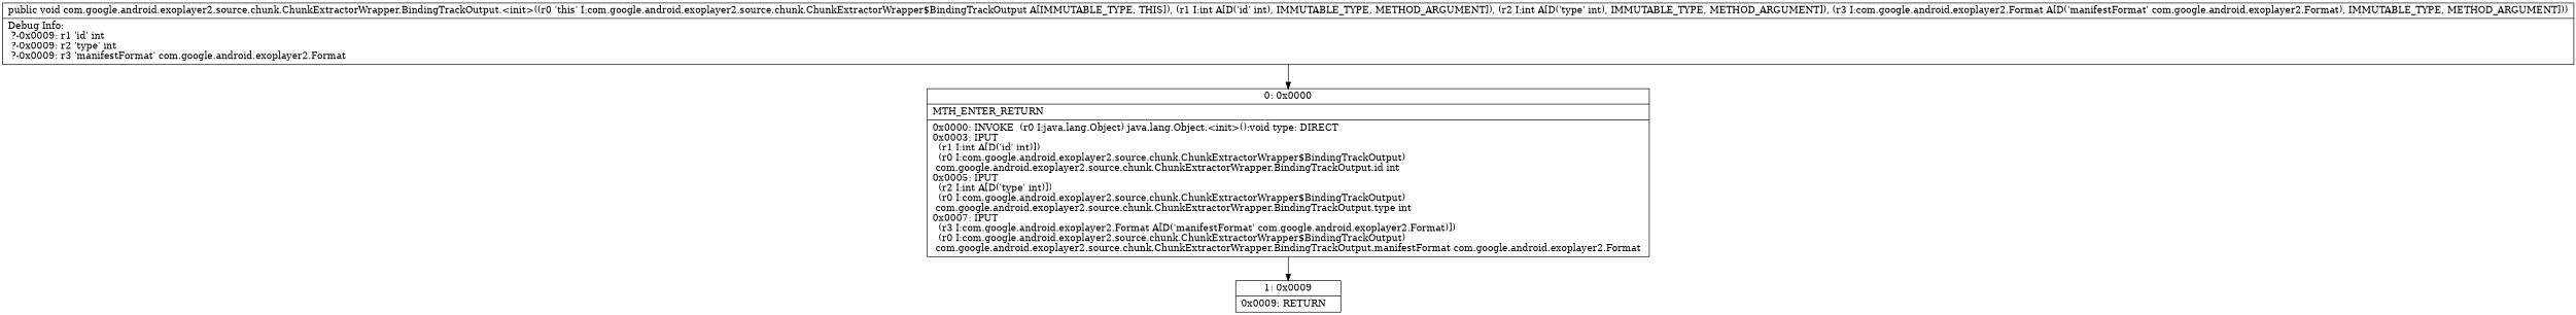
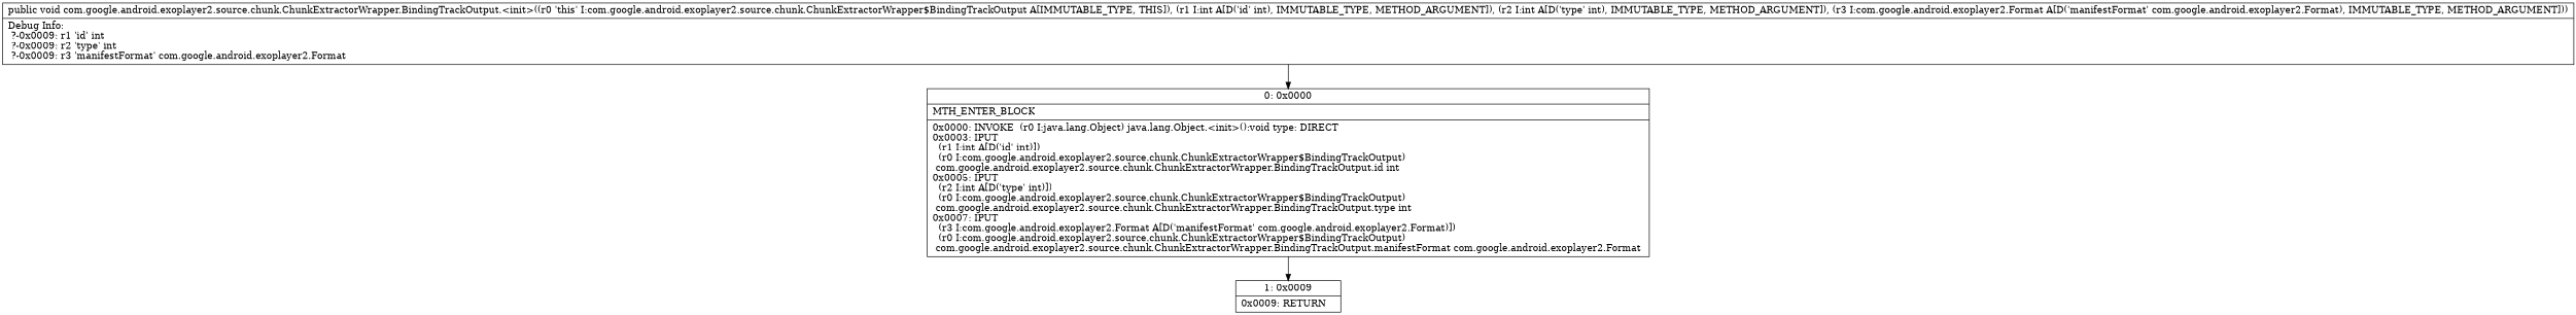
  digraph {
    node [shape=record]
-   n1 [label="{0\:\ 0x0000|MTH_ENTER_RETURN\l|0x0000: INVOKE  (r0 I:java.lang.Object) java.lang.Object.\<init\>():void type: DIRECT \l0x0003: IPUT  \l  (r1 I:int A[D('id' int)])\l  (r0 I:com.google.android.exoplayer2.source.chunk.ChunkExtractorWrapper$BindingTrackOutput)\l com.google.android.exoplayer2.source.chunk.ChunkExtractorWrapper.BindingTrackOutput.id int \l0x0005: IPUT  \l  (r2 I:int A[D('type' int)])\l  (r0 I:com.google.android.exoplayer2.source.chunk.ChunkExtractorWrapper$BindingTrackOutput)\l com.google.android.exoplayer2.source.chunk.ChunkExtractorWrapper.BindingTrackOutput.type int \l0x0007: IPUT  \l  (r3 I:com.google.android.exoplayer2.Format A[D('manifestFormat' com.google.android.exoplayer2.Format)])\l  (r0 I:com.google.android.exoplayer2.source.chunk.ChunkExtractorWrapper$BindingTrackOutput)\l com.google.android.exoplayer2.source.chunk.ChunkExtractorWrapper.BindingTrackOutput.manifestFormat com.google.android.exoplayer2.Format \l}"]
+   n1 [label="{0\:\ 0x0000|MTH_ENTER_BLOCK\l|0x0000: INVOKE  (r0 I:java.lang.Object) java.lang.Object.\<init\>():void type: DIRECT \l0x0003: IPUT  \l  (r1 I:int A[D('id' int)])\l  (r0 I:com.google.android.exoplayer2.source.chunk.ChunkExtractorWrapper$BindingTrackOutput)\l com.google.android.exoplayer2.source.chunk.ChunkExtractorWrapper.BindingTrackOutput.id int \l0x0005: IPUT  \l  (r2 I:int A[D('type' int)])\l  (r0 I:com.google.android.exoplayer2.source.chunk.ChunkExtractorWrapper$BindingTrackOutput)\l com.google.android.exoplayer2.source.chunk.ChunkExtractorWrapper.BindingTrackOutput.type int \l0x0007: IPUT  \l  (r3 I:com.google.android.exoplayer2.Format A[D('manifestFormat' com.google.android.exoplayer2.Format)])\l  (r0 I:com.google.android.exoplayer2.source.chunk.ChunkExtractorWrapper$BindingTrackOutput)\l com.google.android.exoplayer2.source.chunk.ChunkExtractorWrapper.BindingTrackOutput.manifestFormat com.google.android.exoplayer2.Format \l}"]
    n2 [label="{1\:\ 0x0009|0x0009: RETURN   \l}"]
    n3 [label="{public void com.google.android.exoplayer2.source.chunk.ChunkExtractorWrapper.BindingTrackOutput.\<init\>((r0 'this' I:com.google.android.exoplayer2.source.chunk.ChunkExtractorWrapper$BindingTrackOutput A[IMMUTABLE_TYPE, THIS]), (r1 I:int A[D('id' int), IMMUTABLE_TYPE, METHOD_ARGUMENT]), (r2 I:int A[D('type' int), IMMUTABLE_TYPE, METHOD_ARGUMENT]), (r3 I:com.google.android.exoplayer2.Format A[D('manifestFormat' com.google.android.exoplayer2.Format), IMMUTABLE_TYPE, METHOD_ARGUMENT]))  | Debug Info:\l  ?\-0x0009: r1 'id' int\l  ?\-0x0009: r2 'type' int\l  ?\-0x0009: r3 'manifestFormat' com.google.android.exoplayer2.Format\l}"]
    n1 -> n2
    n3 -> n1
  }
